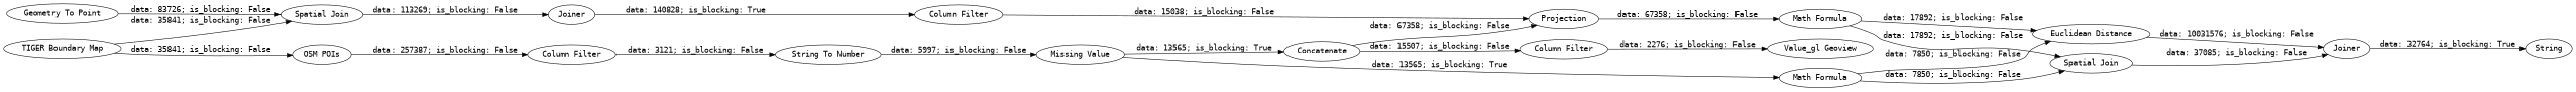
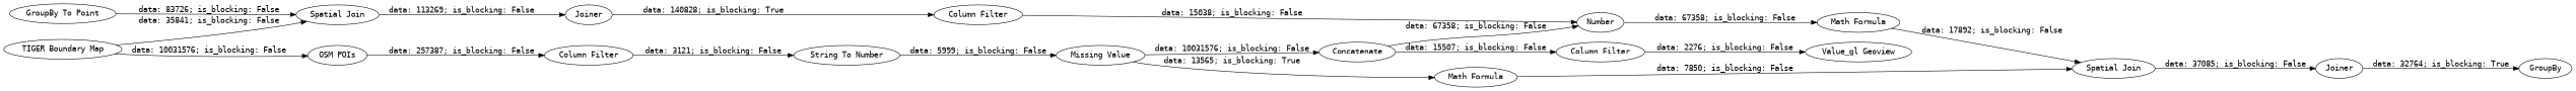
  digraph {
    fontname="DejaVu Sans Mono"
    rankdir=LR
    node [fontname="DejaVu Sans Mono"]
    edge [fontname="DejaVu Sans Mono"]
-   n1 [label=String]
+   n1 [label=GroupBy]
    n2 [label="Column Filter"]
    n3 [label="Value_gl Geoview"]
-   n4 [label="Euclidean Distance"]
    n5 [label=Joiner]
    n6 [label=Joiner]
    n7 [label="Column Filter"]
-   n8 [label="Geometry To Point"]
+   n8 [label="GroupBy To Point"]
    n9 [label="Spatial Join"]
    n10 [label="TIGER Boundary Map"]
    n11 [label="OSM POIs"]
    n12 [label="Column Filter"]
    n13 [label="String To Number"]
    n14 [label="Missing Value"]
    n15 [label=Concatenate]
    n16 [label="Math Formula"]
-   n17 [label=Projection]
+   n17 [label=Number]
    n18 [label="Math Formula"]
    n19 [label="Spatial Join"]
    n2 -> n3 [label="data: 2276; is_blocking: False"]
-   n4 -> n5 [label="data: 10031576; is_blocking: False"]
    n5 -> n1 [label="data: 32764; is_blocking: True"]
    n6 -> n7 [label="data: 140828; is_blocking: True"]
    n7 -> n17 [label="data: 15038; is_blocking: False"]
    n8 -> n9 [label="data: 83726; is_blocking: False"]
    n9 -> n6 [label="data: 113269; is_blocking: False"]
    n10 -> n9 [label="data: 35841; is_blocking: False"]
-   n10 -> n11 [label="data: 35841; is_blocking: False"]
+   n10 -> n11 [label="data: 10031576; is_blocking: False"]
    n11 -> n12 [label="data: 257387; is_blocking: False"]
    n12 -> n13 [label="data: 3121; is_blocking: False"]
-   n13 -> n14 [label="data: 5997; is_blocking: False"]
-   n14 -> n15 [label="data: 13565; is_blocking: True"]
+   n13 -> n14 [label="data: 5999; is_blocking: False"]
+   n14 -> n15 [label="data: 10031576; is_blocking: False"]
    n14 -> n16 [label="data: 13565; is_blocking: True"]
    n15 -> n2 [label="data: 15507; is_blocking: False"]
    n15 -> n17 [label="data: 67358; is_blocking: False"]
-   n16 -> n4 [label="data: 7850; is_blocking: False"]
    n16 -> n19 [label="data: 7850; is_blocking: False"]
    n17 -> n18 [label="data: 67358; is_blocking: False"]
-   n18 -> n4 [label="data: 17892; is_blocking: False"]
    n18 -> n19 [label="data: 17892; is_blocking: False"]
    n19 -> n5 [label="data: 37085; is_blocking: False"]
  }
